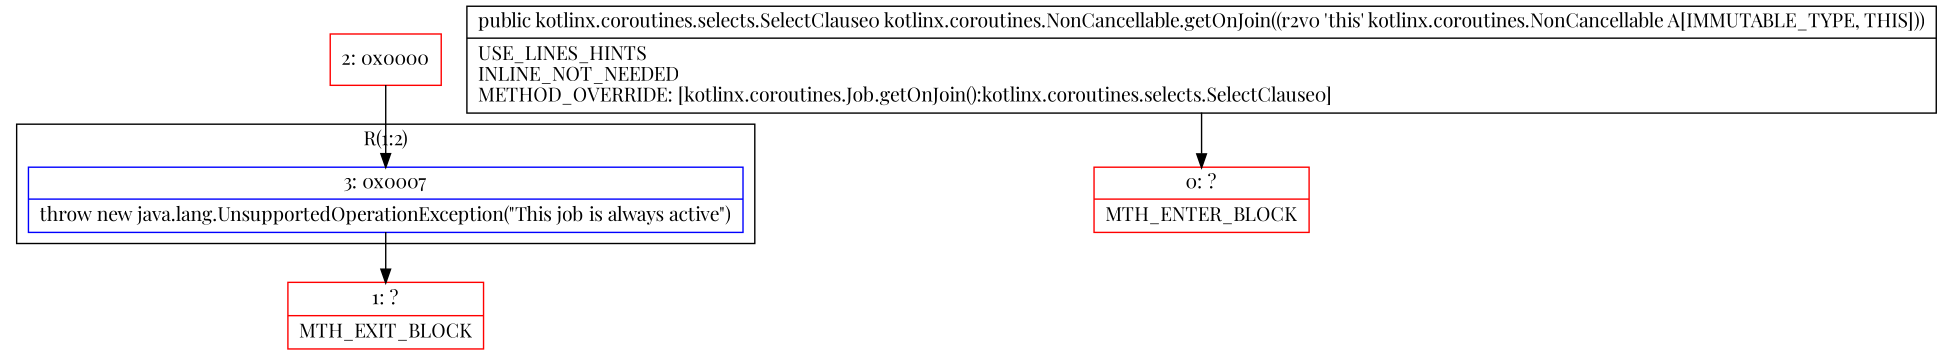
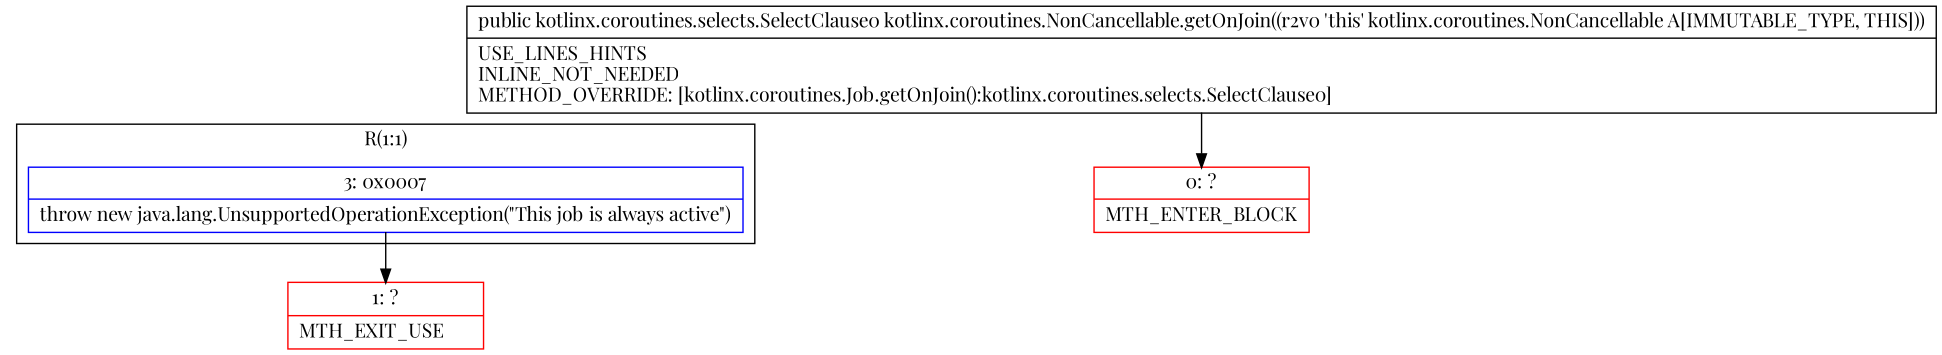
  digraph {
    fontname="Playfair Display"
    node [color=red fontname="Playfair Display" shape=record]
    edge [fontname="Playfair Display"]
    n1 [color=blue label="{3\:\ 0x0007|throw new java.lang.UnsupportedOperationException(\"This job is always active\")\l}"]
-   n2 [label="{1\:\ ?|MTH_EXIT_BLOCK\l}"]
+   n2 [label="{1\:\ ?|MTH_EXIT_USE\l}"]
    n3 [label="{0\:\ ?|MTH_ENTER_BLOCK\l}"]
-   n4 [label="{2\:\ 0x0000}"]
    n5 [label="{public kotlinx.coroutines.selects.SelectClause0 kotlinx.coroutines.NonCancellable.getOnJoin((r2v0 'this' kotlinx.coroutines.NonCancellable A[IMMUTABLE_TYPE, THIS]))  | USE_LINES_HINTS\lINLINE_NOT_NEEDED\lMETHOD_OVERRIDE: [kotlinx.coroutines.Job.getOnJoin():kotlinx.coroutines.selects.SelectClause0]\l}" color=""]
    subgraph cluster_1 {
-     label="R(1:2)"
+     label="R(1:1)"
      n1
    }
    n1 -> n2
-   n4 -> n1
    n5 -> n3
  }
